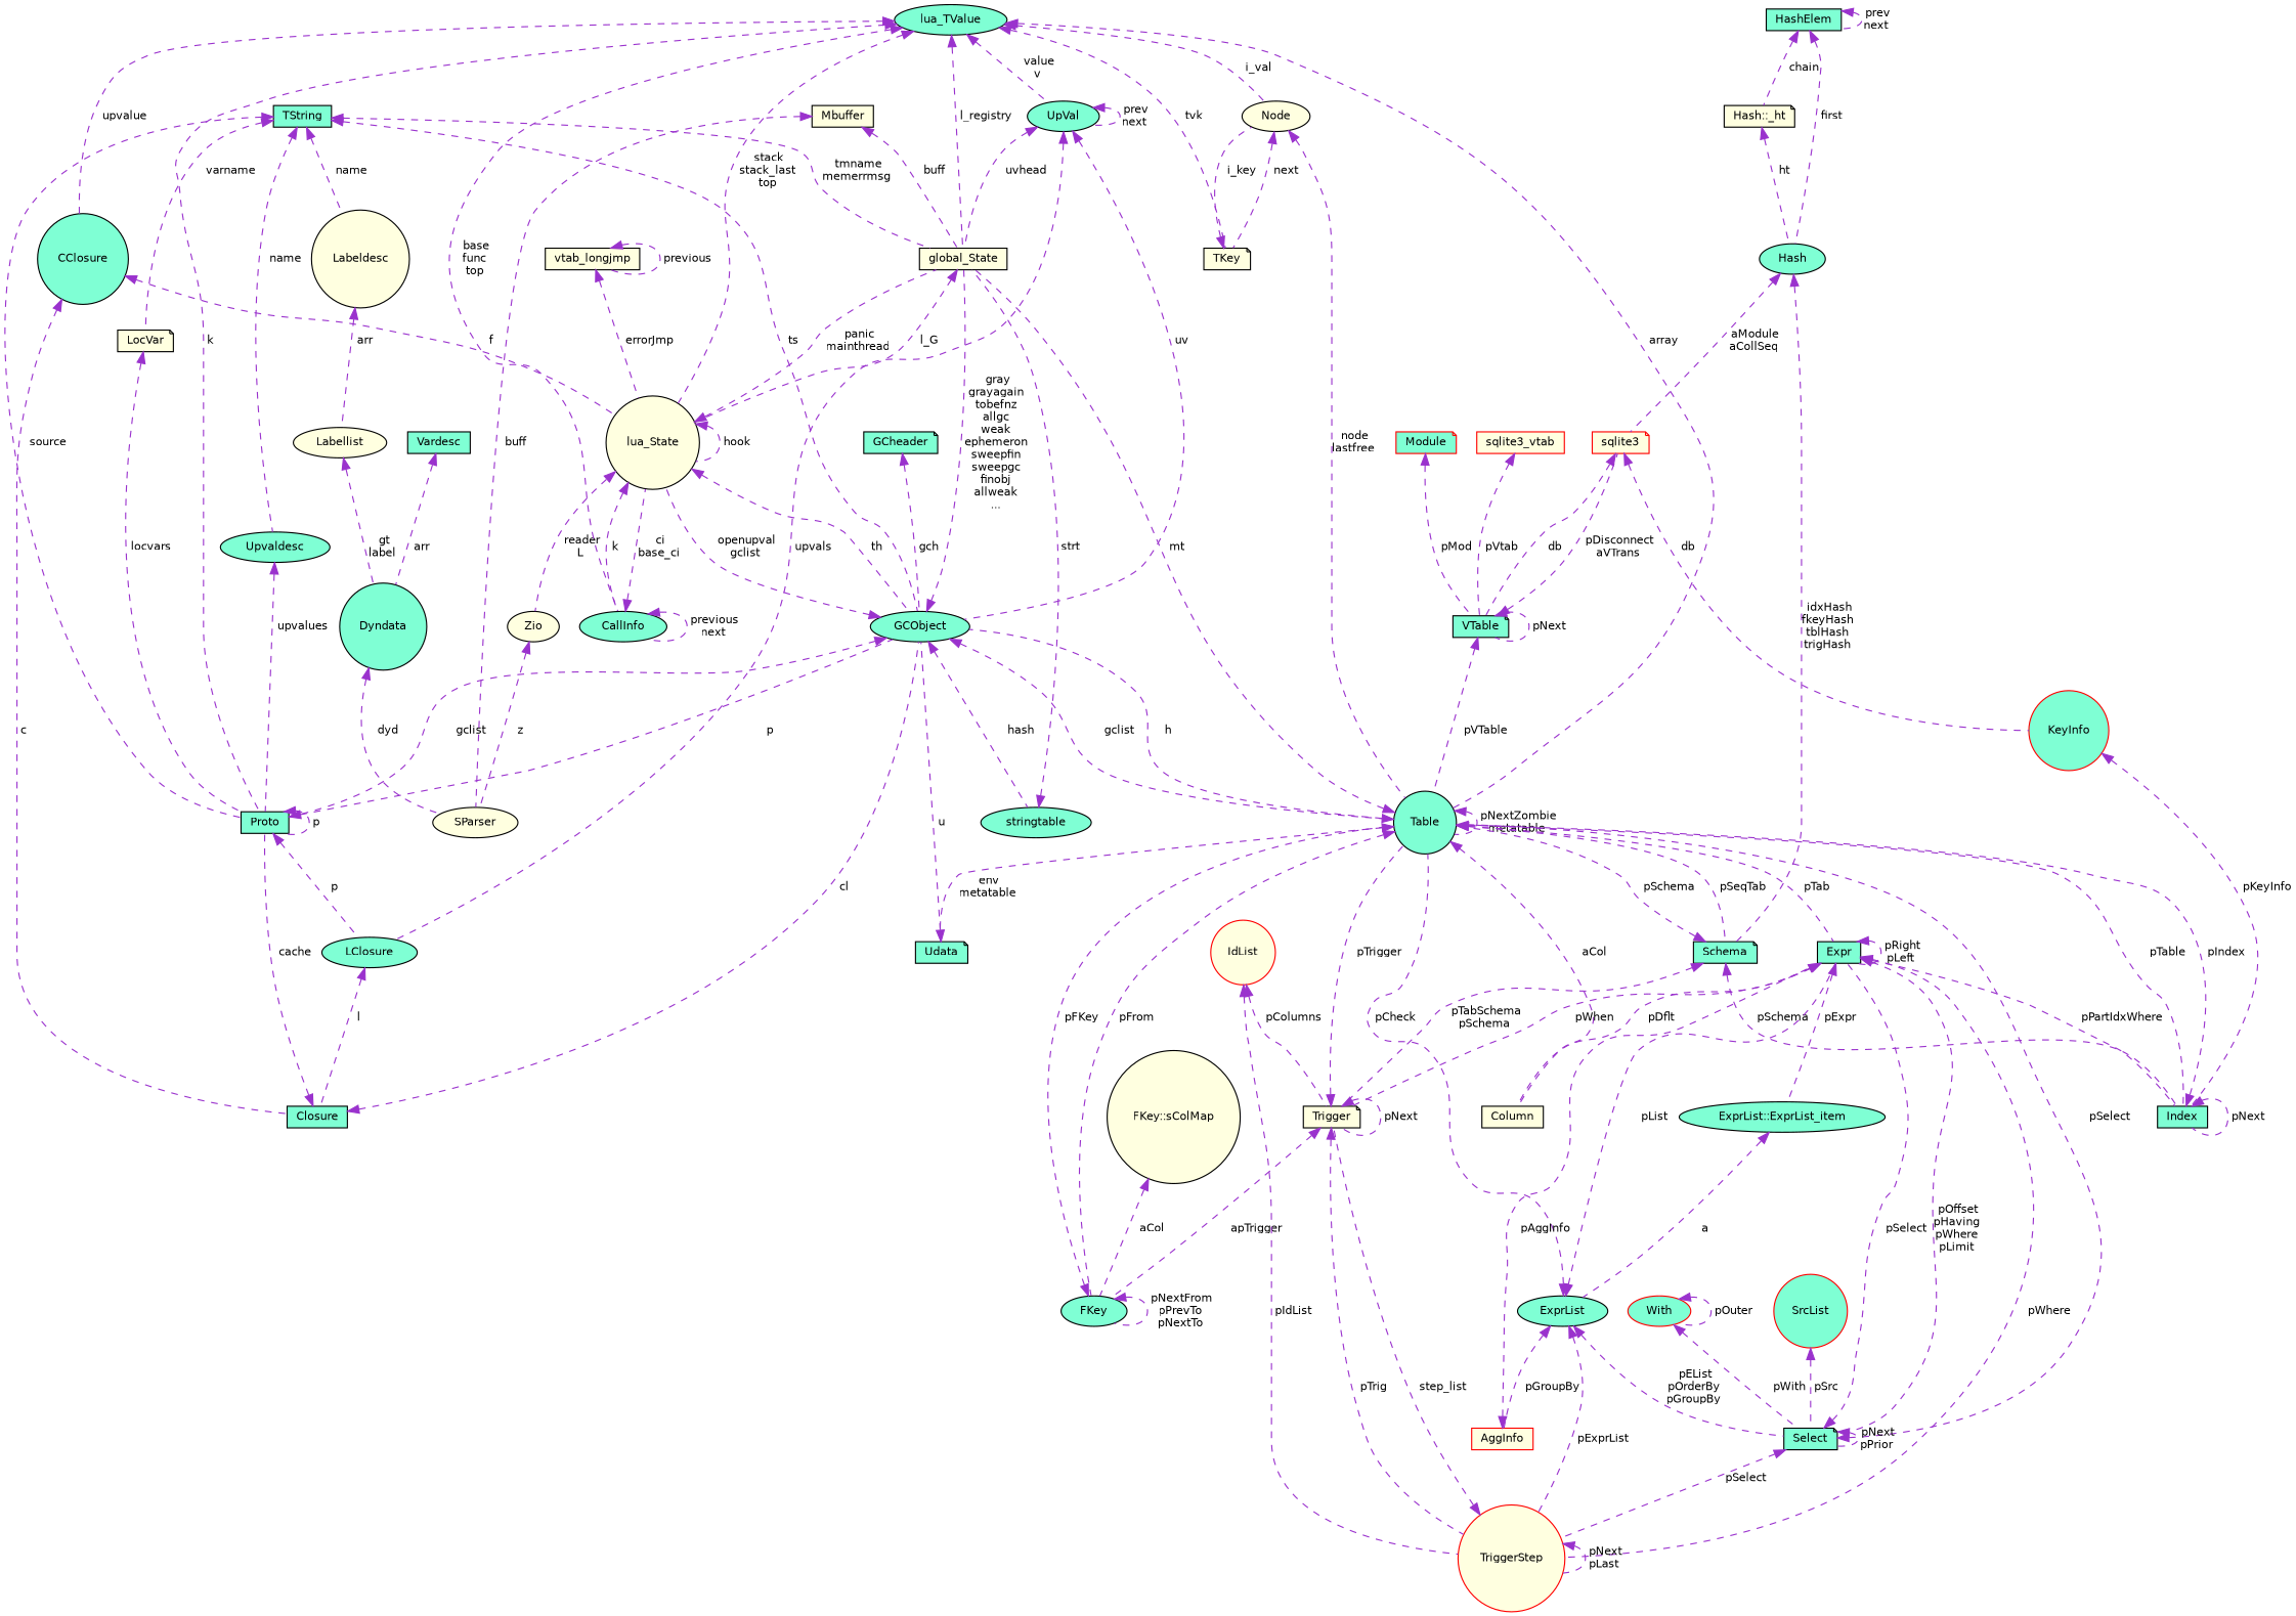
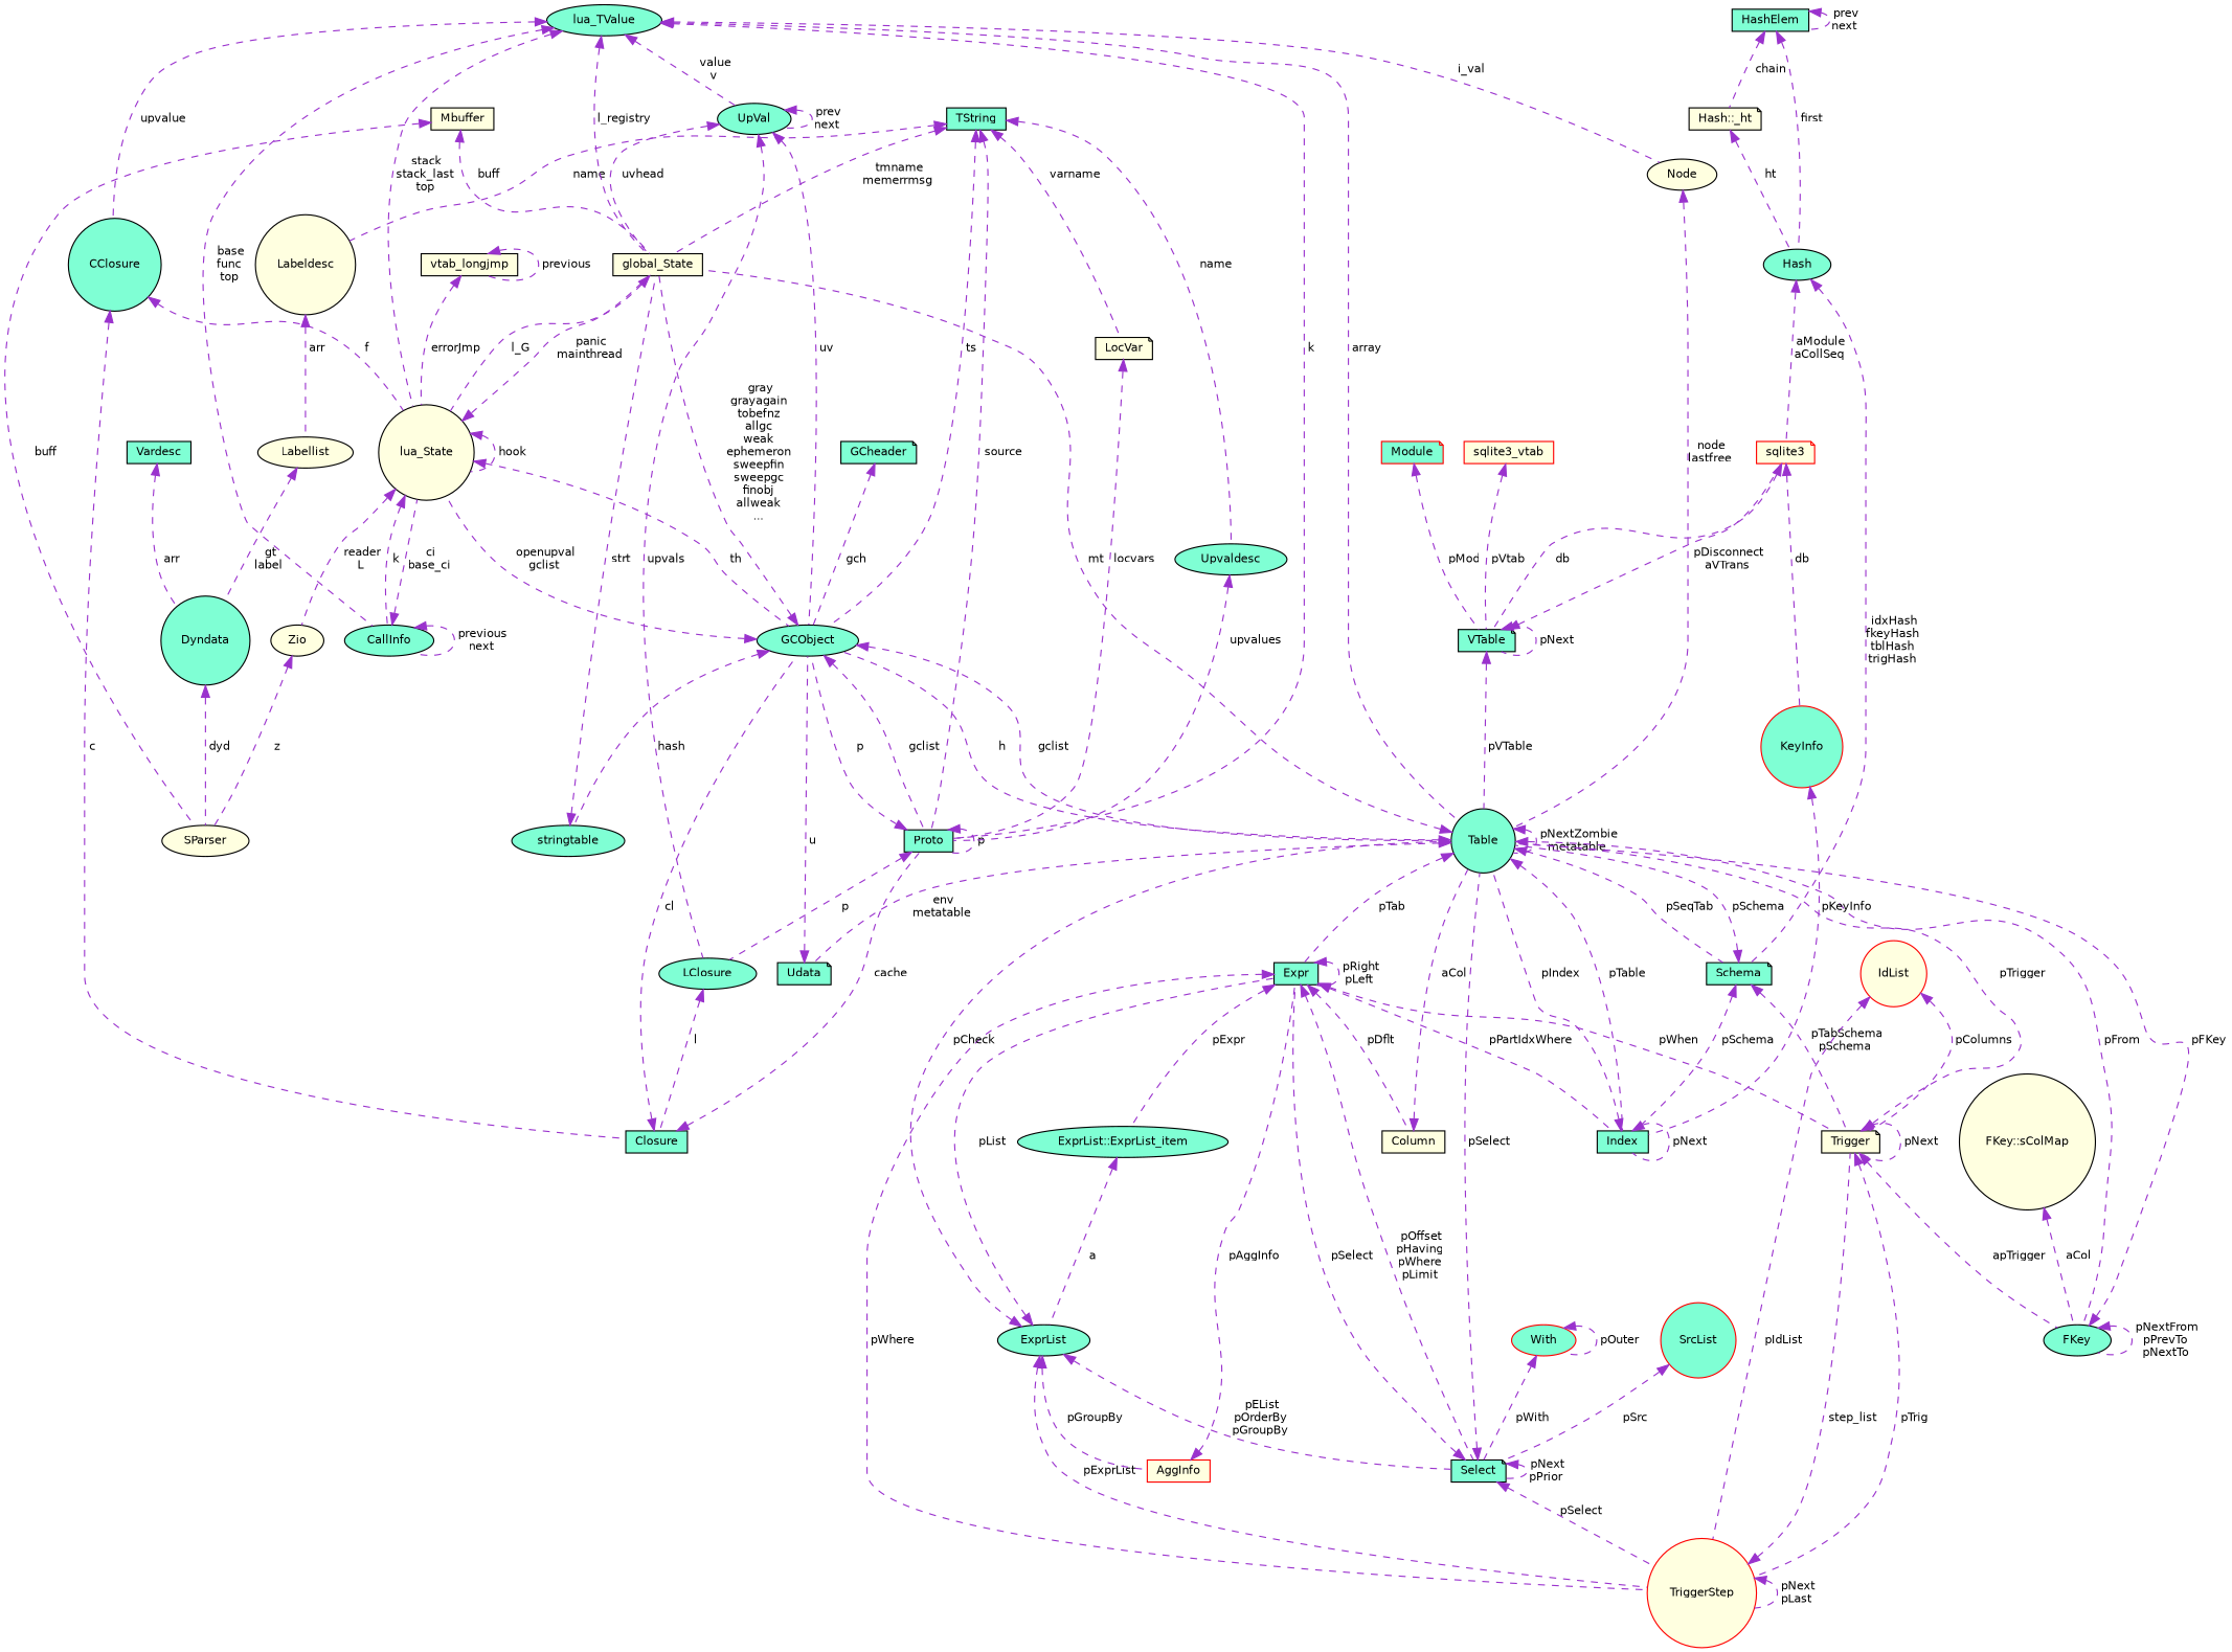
  digraph {
    node [color=black fillcolor=aquamarine fontname=Helvetica fontsize=10 shape=ellipse style=filled]
    edge [color=darkorchid3 dir=back fontname=Helvetica fontsize=10 labelfontname=Helvetica labelfontsize=10 style=dashed]
    n1 [fillcolor=lightyellow fontcolor=black height=0.2 label=SParser width=0.4]
    n2 [height=0.2 label=Dyndata shape=circle width=0.4]
    n3 [fillcolor=lightyellow height=0.2 label=Labellist width=0.4]
    n4 [fillcolor=lightyellow height=0.2 label=Labeldesc shape=circle width=0.4]
    n5 [height=0.2 label=TString shape=box width=0.4]
    n6 [fillcolor=lightyellow height=0.2 label=global_State shape=box width=0.4]
    n7 [height=0.2 label=GCObject width=0.4]
    n8 [height=0.2 label=Proto shape=box width=0.4]
    n9 [fillcolor=lightyellow height=0.2 label=LocVar shape=note width=0.4]
    n10 [height=0.2 label=Upvaldesc width=0.4]
    n11 [fillcolor=lightyellow height=0.2 label=lua_State shape=circle width=0.4]
    n12 [height=0.2 label=Table shape=circle width=0.4]
    n13 [height=0.2 label=stringtable width=0.4]
    n14 [height=0.2 label=LClosure width=0.4]
    n15 [height=0.2 label=Vardesc shape=box width=0.4]
    n16 [fillcolor=lightyellow height=0.2 label=Zio width=0.4]
    n17 [height=0.2 label=CallInfo width=0.4]
    n18 [height=0.2 label=CClosure shape=circle width=0.4]
    n19 [height=0.2 label=Closure shape=box width=0.4]
    n20 [height=0.2 label=lua_TValue width=0.4]
    n21 [height=0.2 label=UpVal width=0.4]
    n22 [fillcolor=lightyellow height=0.2 label="Node" width=0.4]
-   n23 [fillcolor=lightyellow height=0.2 label=TKey shape=note width=0.4]
    n24 [height=0.2 label=Schema shape=note width=0.4]
    n25 [height=0.2 label=Expr shape=box width=0.4]
    n26 [height=0.2 label=FKey width=0.4]
    n27 [height=0.2 label=Index shape=box width=0.4]
    n28 [height=0.2 label=Udata shape=note width=0.4]
    n29 [fillcolor=lightyellow height=0.2 label=vtab_longjmp shape=box width=0.4]
    n30 [height=0.2 label=GCheader shape=note width=0.4]
    n31 [fillcolor=lightyellow height=0.2 label=Trigger shape=note width=0.4]
    n32 [fillcolor=lightyellow height=0.2 label=Column shape=box width=0.4]
    n33 [height=0.2 label="ExprList::ExprList_item" width=0.4]
    n34 [height=0.2 label=Select shape=note width=0.4]
    n35 [color=red fillcolor=lightyellow height=0.2 label=TriggerStep shape=circle width=0.4]
    n36 [height=0.2 label=Hash width=0.4]
    n37 [color=red fillcolor=lightyellow height=0.2 label=sqlite3 shape=note width=0.4]
    n38 [height=0.2 label=VTable shape=note width=0.4]
    n39 [color=red height=0.2 label=KeyInfo shape=circle width=0.4]
    n40 [fillcolor=lightyellow height=0.2 label="Hash::_ht" shape=note width=0.4]
    n41 [height=0.2 label=HashElem shape=box width=0.4]
    n42 [height=0.2 label=ExprList width=0.4]
    n43 [color=red fillcolor=lightyellow height=0.2 label=AggInfo shape=box width=0.4]
    n44 [color=red height=0.2 label=With width=0.4]
    n45 [color=red height=0.2 label=SrcList shape=circle width=0.4]
    n46 [fillcolor=lightyellow height=0.2 label="FKey::sColMap" shape=circle width=0.4]
    n47 [color=red fillcolor=lightyellow height=0.2 label=IdList shape=circle width=0.4]
    n48 [color=red height=0.2 label=Module shape=note width=0.4]
    n49 [color=red fillcolor=lightyellow height=0.2 label=sqlite3_vtab shape=box width=0.4]
    n50 [fillcolor=lightyellow height=0.2 label=Mbuffer shape=box width=0.4]
    n2 -> n1 [label=" dyd"]
    n3 -> n2 [label=" gt\nlabel"]
    n4 -> n3 [label=" arr"]
    n5 -> n4 [label=" name"]
    n5 -> n6 [label=" tmname\nmemerrmsg"]
    n5 -> n7 [label=" ts"]
    n5 -> n8 [label=" source"]
    n5 -> n9 [label=" varname"]
    n5 -> n10 [label=" name"]
    n6 -> n11 [label=" l_G"]
    n7 -> n6 [label=" gray\ngrayagain\ntobefnz\nallgc\nweak\nephemeron\nsweepfin\nsweepgc\nfinobj\nallweak\n..."]
    n7 -> n8 [label=" gclist"]
    n7 -> n11 [label=" openupval\ngclist"]
    n7 -> n12 [label=" gclist"]
    n7 -> n13 [label=" hash"]
    n8 -> n7 [label=" p"]
    n8 -> n8 [label=" p"]
    n8 -> n14 [label=" p"]
    n9 -> n8 [label=" locvars"]
    n10 -> n8 [label=" upvalues"]
    n11 -> n6 [label=" panic\nmainthread"]
    n11 -> n7 [label=" th"]
    n11 -> n11 [label=" hook"]
    n11 -> n16 [label=" reader\nL"]
    n11 -> n17 [label=" k"]
    n12 -> n6 [label=" mt"]
    n12 -> n7 [label=" h"]
    n12 -> n12 [label=" pNextZombie\nmetatable"]
    n12 -> n24 [label=" pSeqTab"]
    n12 -> n25 [label=" pTab"]
    n12 -> n26 [label=" pFrom"]
    n12 -> n27 [label=" pTable"]
    n12 -> n28 [label=" env\nmetatable"]
    n13 -> n6 [label=" strt"]
    n14 -> n19 [label=" l"]
    n15 -> n2 [label=" arr"]
    n16 -> n1 [label=" z"]
    n17 -> n11 [label=" ci\nbase_ci"]
    n17 -> n17 [label=" previous\nnext"]
    n18 -> n11 [label=" f"]
    n18 -> n19 [label=" c"]
    n19 -> n7 [label=" cl"]
    n19 -> n8 [label=" cache"]
    n20 -> n6 [label=" l_registry"]
    n20 -> n8 [label=" k"]
    n20 -> n11 [label=" stack\nstack_last\ntop"]
    n20 -> n12 [label=" array"]
    n20 -> n17 [label=" base\nfunc\ntop"]
    n20 -> n18 [label=" upvalue"]
    n20 -> n21 [label=" value\nv"]
    n20 -> n22 [label=" i_val"]
-   n20 -> n23 [label=" tvk"]
    n21 -> n6 [label=" uvhead"]
    n21 -> n7 [label=" uv"]
    n21 -> n14 [label=" upvals"]
    n21 -> n21 [label=" prev\nnext"]
    n22 -> n12 [label=" node\nlastfree"]
-   n22 -> n23 [label=" next"]
-   n23 -> n22 [label=" i_key"]
    n24 -> n12 [label=" pSchema"]
    n24 -> n27 [label=" pSchema"]
    n24 -> n31 [label=" pTabSchema\npSchema"]
    n25 -> n25 [label=" pRight\npLeft"]
    n25 -> n27 [label=" pPartIdxWhere"]
    n25 -> n31 [label=" pWhen"]
    n25 -> n32 [label=" pDflt"]
    n25 -> n33 [label=" pExpr"]
    n25 -> n34 [label=" pOffset\npHaving\npWhere\npLimit"]
    n25 -> n35 [label=" pWhere"]
    n26 -> n12 [label=" pFKey"]
    n26 -> n26 [label=" pNextFrom\npPrevTo\npNextTo"]
    n27 -> n12 [label=" pIndex"]
    n27 -> n27 [label=" pNext"]
    n28 -> n7 [label=" u"]
    n29 -> n11 [label=" errorJmp"]
    n29 -> n29 [label=" previous"]
    n30 -> n7 [label=" gch"]
    n31 -> n12 [label=" pTrigger"]
    n31 -> n26 [label=" apTrigger"]
    n31 -> n31 [label=" pNext"]
    n31 -> n35 [label=" pTrig"]
-   n12 -> n32 [label=" aCol"]
+   n32 -> n12 [label=" aCol"]
    n33 -> n42 [label=" a"]
    n34 -> n12 [label=" pSelect"]
    n34 -> n25 [label=" pSelect"]
    n34 -> n34 [label=" pNext\npPrior"]
    n34 -> n35 [label=" pSelect"]
    n35 -> n31 [label=" step_list"]
    n35 -> n35 [label=" pNext\npLast"]
    n36 -> n24 [label=" idxHash\nfkeyHash\ntblHash\ntrigHash"]
    n36 -> n37 [label=" aModule\naCollSeq"]
    n37 -> n38 [label=" db"]
    n37 -> n39 [label=" db"]
    n38 -> n12 [label=" pVTable"]
    n38 -> n37 [label=" pDisconnect\naVTrans"]
    n38 -> n38 [label=" pNext"]
    n39 -> n27 [label=" pKeyInfo"]
    n40 -> n36 [label=" ht"]
    n41 -> n36 [label=" first"]
    n41 -> n40 [label=" chain"]
    n41 -> n41 [label=" prev\nnext"]
    n42 -> n12 [label=" pCheck"]
    n42 -> n25 [label=" pList"]
    n42 -> n34 [label=" pEList\npOrderBy\npGroupBy"]
    n42 -> n35 [label=" pExprList"]
    n42 -> n43 [label=" pGroupBy"]
    n43 -> n25 [label=" pAggInfo"]
    n44 -> n34 [label=" pWith"]
    n44 -> n44 [label=" pOuter"]
    n45 -> n34 [label=" pSrc"]
    n46 -> n26 [label=" aCol"]
    n47 -> n31 [label=" pColumns"]
    n47 -> n35 [label=" pIdList"]
    n48 -> n38 [label=" pMod"]
    n49 -> n38 [label=" pVtab"]
    n50 -> n1 [label=" buff"]
    n50 -> n6 [label=" buff"]
  }
